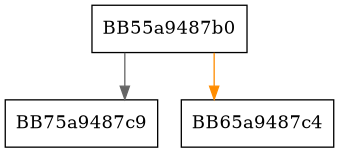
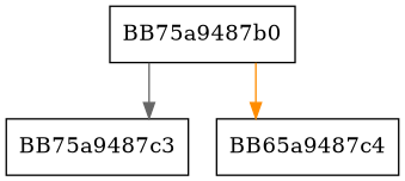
  digraph {
    splines=ortho
    node [shape=box]
-   BB75a9487b0 [label=BB55a9487b0]
-   BB75a9487c9
+   BB75a9487b0
+   BB75a9487c9 [label=BB75a9487c3]
    n3 [label=BB65a9487c4]
    BB75a9487b0 -> BB75a9487c9 [color=gray40]
    BB75a9487b0 -> n3 [color=darkorange]
  }
